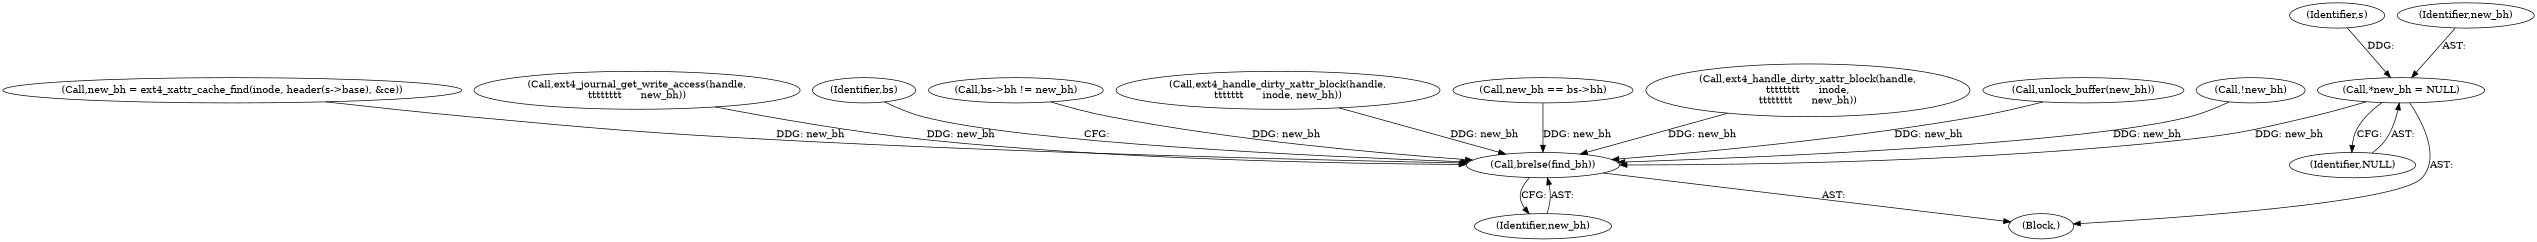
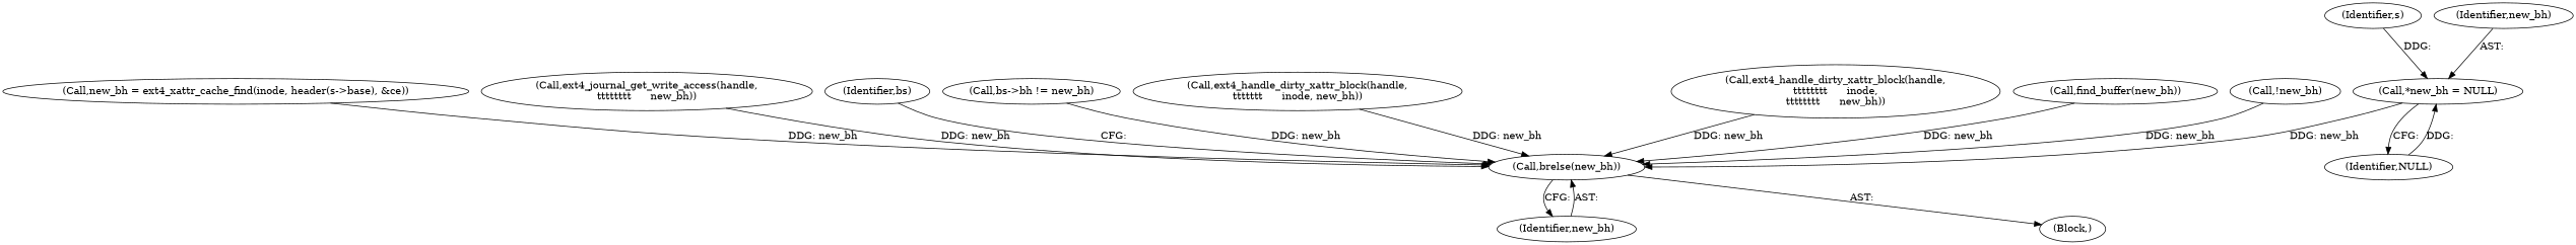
  digraph {
    n1 [label="(Call,*new_bh = NULL)"]
-   n2 [label="(Call,brelse(find_bh))"]
+   n2 [label="(Call,brelse(new_bh))"]
    n3 [label="(Identifier,NULL)"]
    n4 [label="(Block,)"]
    n5 [label="(Identifier,new_bh)"]
    n6 [label="(Call,new_bh = ext4_xattr_cache_find(inode, header(s->base), &ce))"]
    n7 [label="(Call,ext4_journal_get_write_access(handle,\n\t\t\t\t\t\t\t\t      new_bh))"]
    n8 [label="(Identifier,bs)"]
    n9 [label="(Call,bs->bh != new_bh)"]
    n10 [label="(Call,ext4_handle_dirty_xattr_block(handle,\n\t\t\t\t\t\t\t      inode, new_bh))"]
    n11 [label="(Identifier,s)"]
-   n12 [label="(Call,new_bh == bs->bh)"]
    n13 [label="(Identifier,new_bh)"]
    n14 [label="(Call,ext4_handle_dirty_xattr_block(handle,\n\t\t\t\t\t\t\t\t      inode,\n\t\t\t\t\t\t\t\t      new_bh))"]
-   n15 [label="(Call,unlock_buffer(new_bh))"]
+   n15 [label="(Call,find_buffer(new_bh))"]
    n16 [label="(Call,!new_bh)"]
    n1 -> n2 [label="DDG: new_bh"]
    n1 -> n3 [label="CFG: "]
-   n1 -> n4 [label="AST: "]
    n2 -> n4 [label="AST: "]
    n2 -> n5 [label="CFG: "]
-   n3 -> n1 [label="AST: "]
+   n3 -> n1 [label="DDG: "]
    n5 -> n2 [label="AST: "]
    n6 -> n2 [label="DDG: new_bh"]
    n7 -> n2 [label="DDG: new_bh"]
    n8 -> n2 [label="CFG: "]
    n9 -> n2 [label="DDG: new_bh"]
    n10 -> n2 [label="DDG: new_bh"]
    n11 -> n1 [label="DDG: "]
-   n12 -> n2 [label="DDG: new_bh"]
    n13 -> n1 [label="AST: "]
    n14 -> n2 [label="DDG: new_bh"]
    n15 -> n2 [label="DDG: new_bh"]
    n16 -> n2 [label="DDG: new_bh"]
  }
